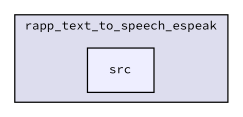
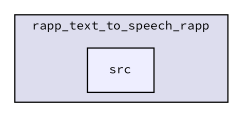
  digraph {
    compound=true
    fontname="Source Code Pro"
    n1 [fillcolor="#eeeeff" fontname="Source Code Pro" fontsize=10 label=src pencolor=black shape=box style=filled]
    subgraph cluster_1 {
      bgcolor="#ddddee"
      fontsize=10
-     label=rapp_text_to_speech_espeak
+     label=rapp_text_to_speech_rapp
      pencolor=black
      n1
    }
  }
